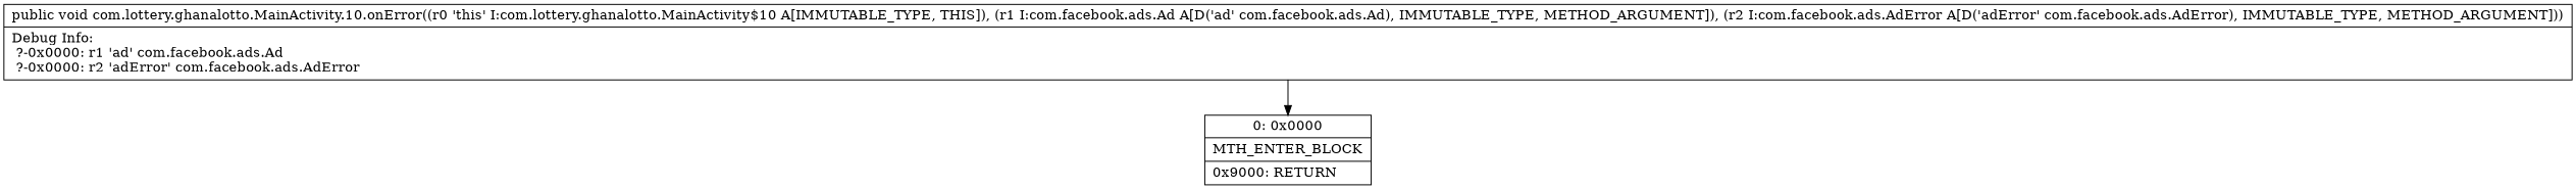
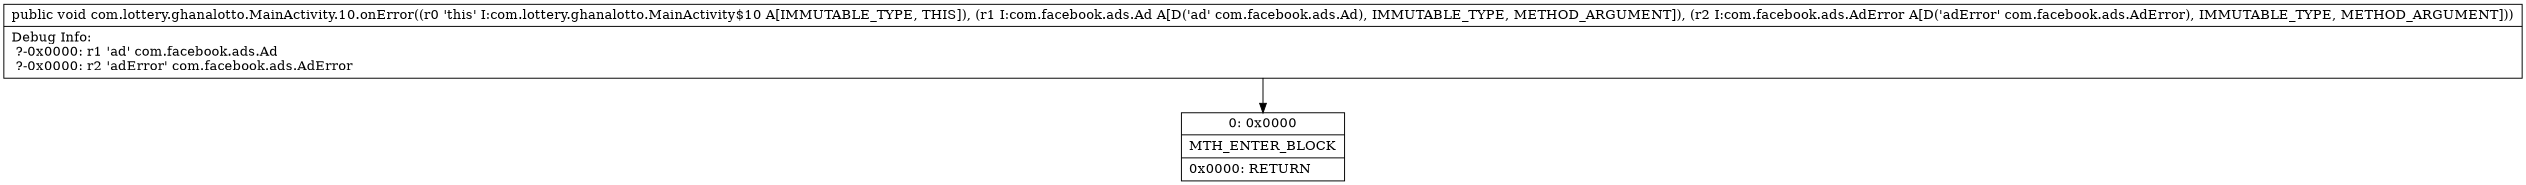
  digraph {
    node [shape=record]
-   n1 [label="{0\:\ 0x0000|MTH_ENTER_BLOCK\l|0x9000: RETURN   \l}"]
+   n1 [label="{0\:\ 0x0000|MTH_ENTER_BLOCK\l|0x0000: RETURN   \l}"]
    n2 [label="{public void com.lottery.ghanalotto.MainActivity.10.onError((r0 'this' I:com.lottery.ghanalotto.MainActivity$10 A[IMMUTABLE_TYPE, THIS]), (r1 I:com.facebook.ads.Ad A[D('ad' com.facebook.ads.Ad), IMMUTABLE_TYPE, METHOD_ARGUMENT]), (r2 I:com.facebook.ads.AdError A[D('adError' com.facebook.ads.AdError), IMMUTABLE_TYPE, METHOD_ARGUMENT]))  | Debug Info:\l  ?\-0x0000: r1 'ad' com.facebook.ads.Ad\l  ?\-0x0000: r2 'adError' com.facebook.ads.AdError\l}"]
    n2 -> n1
  }
